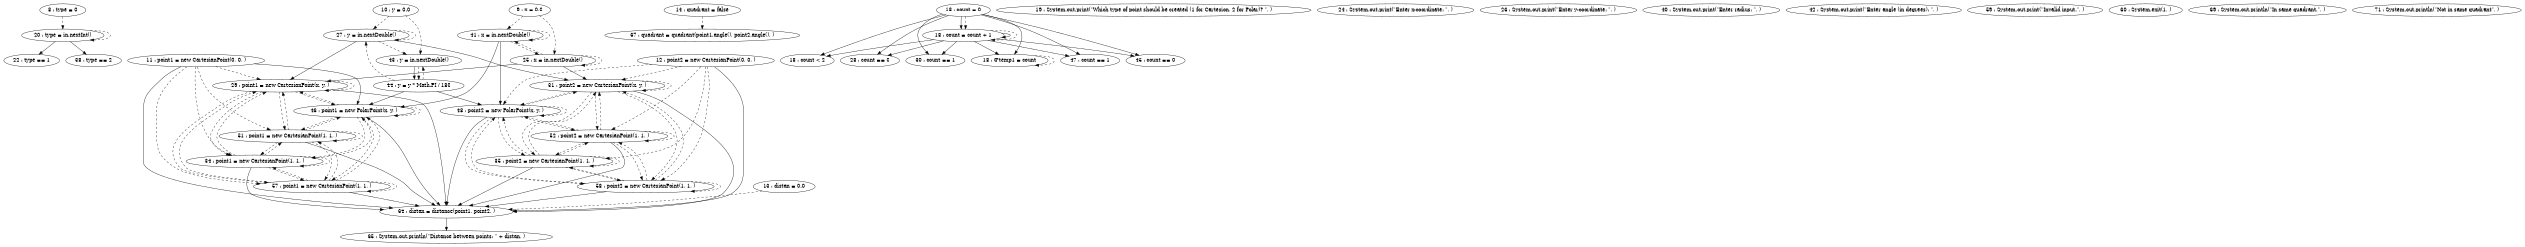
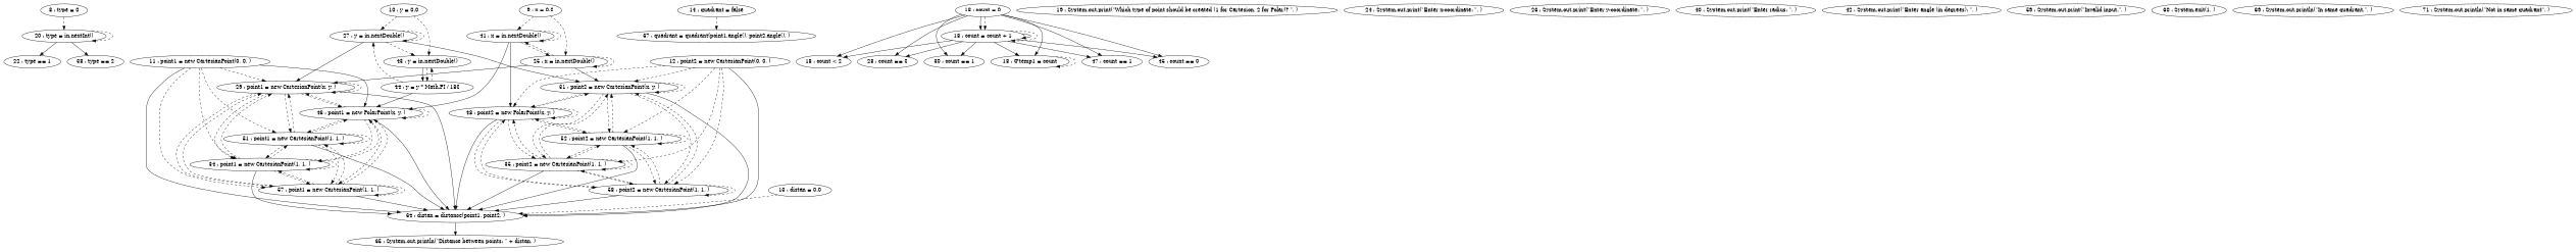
  digraph {
    edge [style=dashed]
    "8 : type = 0"
    "20 : type = in.nextInt()"
    "22 : type == 1"
    "38 : type == 2"
    "9 : x = 0.0"
    "41 : x = in.nextDouble()"
    "25 : x = in.nextDouble()"
    "46 : point1 = new PolarPoint(x, y, )"
    "48 : point2 = new PolarPoint(x, y, )"
    "29 : point1 = new CartesianPoint(x, y, )"
    "31 : point2 = new CartesianPoint(x, y, )"
    "64 : distan = distance(point1, point2, )"
    "57 : point1 = new CartesianPoint(1, 1, )"
    "34 : point1 = new CartesianPoint(1, 1, )"
    "51 : point1 = new CartesianPoint(1, 1, )"
    "58 : point2 = new CartesianPoint(1, 1, )"
    "35 : point2 = new CartesianPoint(1, 1, )"
    "52 : point2 = new CartesianPoint(1, 1, )"
    "10 : y = 0.0"
    "27 : y = in.nextDouble()"
    "43 : y = in.nextDouble()"
    "44 : y = y * Math.PI / 180"
    "11 : point1 = new CartesianPoint(0, 0, )"
    "65 : System.out.println(\"Distance between points: \" + distan, )"
    "12 : point2 = new CartesianPoint(0, 0, )"
    "13 : distan = 0.0"
    "14 : quadrant = false"
    "67 : quadrant = quadrant(point1.angle(), point2.angle(), )"
    "18 : count = 0"
    "18 : count < 2"
    "28 : count == 0"
    "30 : count == 1"
    "18 : @temp1 = count"
    "47 : count == 1"
    "45 : count == 0"
    "18 : count = count + 1"
    "19 : System.out.print(\"Which type of point should be created (1 for Cartesion, 2 for Polar)? \", )"
    "24 : System.out.print(\"Enter x-coordinate: \", )"
    "26 : System.out.print(\"Enter y-coordinate: \", )"
    "40 : System.out.print(\"Enter radius: \", )"
    "42 : System.out.print(\"Enter angle (in degrees): \", )"
    "59 : System.out.print(\"Invalid input.\", )"
    "60 : System.exit(1, )"
    "69 : System.out.println(\"In same quadrant.\", )"
    "71 : System.out.println(\"Not in same quadrant\", )"
    "8 : type = 0" -> "20 : type = in.nextInt()"
    "20 : type = in.nextInt()" -> "20 : type = in.nextInt()"
    "20 : type = in.nextInt()" -> "22 : type == 1" [style=""]
    "20 : type = in.nextInt()" -> "38 : type == 2" [style=""]
    "9 : x = 0.0" -> "41 : x = in.nextDouble()"
    "9 : x = 0.0" -> "25 : x = in.nextDouble()"
    "41 : x = in.nextDouble()" -> "41 : x = in.nextDouble()"
    "41 : x = in.nextDouble()" -> "25 : x = in.nextDouble()"
    "41 : x = in.nextDouble()" -> "46 : point1 = new PolarPoint(x, y, )" [style=""]
    "41 : x = in.nextDouble()" -> "48 : point2 = new PolarPoint(x, y, )" [style=""]
    "25 : x = in.nextDouble()" -> "41 : x = in.nextDouble()"
    "25 : x = in.nextDouble()" -> "25 : x = in.nextDouble()"
    "25 : x = in.nextDouble()" -> "29 : point1 = new CartesianPoint(x, y, )" [style=""]
    "25 : x = in.nextDouble()" -> "31 : point2 = new CartesianPoint(x, y, )" [style=""]
    "46 : point1 = new PolarPoint(x, y, )" -> "46 : point1 = new PolarPoint(x, y, )"
    "46 : point1 = new PolarPoint(x, y, )" -> "29 : point1 = new CartesianPoint(x, y, )"
    "46 : point1 = new PolarPoint(x, y, )" -> "64 : distan = distance(point1, point2, )" [style=""]
    "46 : point1 = new PolarPoint(x, y, )" -> "57 : point1 = new CartesianPoint(1, 1, )"
    "46 : point1 = new PolarPoint(x, y, )" -> "34 : point1 = new CartesianPoint(1, 1, )"
    "46 : point1 = new PolarPoint(x, y, )" -> "51 : point1 = new CartesianPoint(1, 1, )"
    "48 : point2 = new PolarPoint(x, y, )" -> "48 : point2 = new PolarPoint(x, y, )"
    "48 : point2 = new PolarPoint(x, y, )" -> "31 : point2 = new CartesianPoint(x, y, )"
    "48 : point2 = new PolarPoint(x, y, )" -> "64 : distan = distance(point1, point2, )" [style=""]
    "48 : point2 = new PolarPoint(x, y, )" -> "58 : point2 = new CartesianPoint(1, 1, )"
    "48 : point2 = new PolarPoint(x, y, )" -> "35 : point2 = new CartesianPoint(1, 1, )"
    "48 : point2 = new PolarPoint(x, y, )" -> "52 : point2 = new CartesianPoint(1, 1, )"
    "29 : point1 = new CartesianPoint(x, y, )" -> "46 : point1 = new PolarPoint(x, y, )"
    "29 : point1 = new CartesianPoint(x, y, )" -> "29 : point1 = new CartesianPoint(x, y, )"
    "29 : point1 = new CartesianPoint(x, y, )" -> "64 : distan = distance(point1, point2, )" [style=""]
    "29 : point1 = new CartesianPoint(x, y, )" -> "57 : point1 = new CartesianPoint(1, 1, )"
    "29 : point1 = new CartesianPoint(x, y, )" -> "34 : point1 = new CartesianPoint(1, 1, )"
    "29 : point1 = new CartesianPoint(x, y, )" -> "51 : point1 = new CartesianPoint(1, 1, )"
    "31 : point2 = new CartesianPoint(x, y, )" -> "48 : point2 = new PolarPoint(x, y, )"
    "31 : point2 = new CartesianPoint(x, y, )" -> "31 : point2 = new CartesianPoint(x, y, )"
    "31 : point2 = new CartesianPoint(x, y, )" -> "64 : distan = distance(point1, point2, )" [style=""]
    "31 : point2 = new CartesianPoint(x, y, )" -> "58 : point2 = new CartesianPoint(1, 1, )"
    "31 : point2 = new CartesianPoint(x, y, )" -> "35 : point2 = new CartesianPoint(1, 1, )"
    "31 : point2 = new CartesianPoint(x, y, )" -> "52 : point2 = new CartesianPoint(1, 1, )"
    "64 : distan = distance(point1, point2, )" -> "65 : System.out.println(\"Distance between points: \" + distan, )" [style=""]
    "57 : point1 = new CartesianPoint(1, 1, )" -> "46 : point1 = new PolarPoint(x, y, )"
    "57 : point1 = new CartesianPoint(1, 1, )" -> "29 : point1 = new CartesianPoint(x, y, )"
    "57 : point1 = new CartesianPoint(1, 1, )" -> "64 : distan = distance(point1, point2, )" [style=""]
    "57 : point1 = new CartesianPoint(1, 1, )" -> "57 : point1 = new CartesianPoint(1, 1, )"
    "57 : point1 = new CartesianPoint(1, 1, )" -> "34 : point1 = new CartesianPoint(1, 1, )"
    "57 : point1 = new CartesianPoint(1, 1, )" -> "51 : point1 = new CartesianPoint(1, 1, )"
    "34 : point1 = new CartesianPoint(1, 1, )" -> "46 : point1 = new PolarPoint(x, y, )"
    "34 : point1 = new CartesianPoint(1, 1, )" -> "29 : point1 = new CartesianPoint(x, y, )"
    "34 : point1 = new CartesianPoint(1, 1, )" -> "64 : distan = distance(point1, point2, )" [style=""]
    "34 : point1 = new CartesianPoint(1, 1, )" -> "57 : point1 = new CartesianPoint(1, 1, )"
    "34 : point1 = new CartesianPoint(1, 1, )" -> "34 : point1 = new CartesianPoint(1, 1, )"
    "34 : point1 = new CartesianPoint(1, 1, )" -> "51 : point1 = new CartesianPoint(1, 1, )"
    "51 : point1 = new CartesianPoint(1, 1, )" -> "46 : point1 = new PolarPoint(x, y, )"
    "51 : point1 = new CartesianPoint(1, 1, )" -> "29 : point1 = new CartesianPoint(x, y, )"
    "51 : point1 = new CartesianPoint(1, 1, )" -> "64 : distan = distance(point1, point2, )" [style=""]
    "51 : point1 = new CartesianPoint(1, 1, )" -> "57 : point1 = new CartesianPoint(1, 1, )"
    "51 : point1 = new CartesianPoint(1, 1, )" -> "34 : point1 = new CartesianPoint(1, 1, )"
    "51 : point1 = new CartesianPoint(1, 1, )" -> "51 : point1 = new CartesianPoint(1, 1, )"
    "58 : point2 = new CartesianPoint(1, 1, )" -> "48 : point2 = new PolarPoint(x, y, )"
    "58 : point2 = new CartesianPoint(1, 1, )" -> "31 : point2 = new CartesianPoint(x, y, )"
    "58 : point2 = new CartesianPoint(1, 1, )" -> "64 : distan = distance(point1, point2, )" [style=""]
    "58 : point2 = new CartesianPoint(1, 1, )" -> "58 : point2 = new CartesianPoint(1, 1, )"
    "58 : point2 = new CartesianPoint(1, 1, )" -> "35 : point2 = new CartesianPoint(1, 1, )"
    "58 : point2 = new CartesianPoint(1, 1, )" -> "52 : point2 = new CartesianPoint(1, 1, )"
    "35 : point2 = new CartesianPoint(1, 1, )" -> "48 : point2 = new PolarPoint(x, y, )"
    "35 : point2 = new CartesianPoint(1, 1, )" -> "31 : point2 = new CartesianPoint(x, y, )"
    "35 : point2 = new CartesianPoint(1, 1, )" -> "64 : distan = distance(point1, point2, )" [style=""]
    "35 : point2 = new CartesianPoint(1, 1, )" -> "58 : point2 = new CartesianPoint(1, 1, )"
    "35 : point2 = new CartesianPoint(1, 1, )" -> "35 : point2 = new CartesianPoint(1, 1, )"
    "35 : point2 = new CartesianPoint(1, 1, )" -> "52 : point2 = new CartesianPoint(1, 1, )"
    "52 : point2 = new CartesianPoint(1, 1, )" -> "48 : point2 = new PolarPoint(x, y, )"
    "52 : point2 = new CartesianPoint(1, 1, )" -> "31 : point2 = new CartesianPoint(x, y, )"
    "52 : point2 = new CartesianPoint(1, 1, )" -> "64 : distan = distance(point1, point2, )" [style=""]
    "52 : point2 = new CartesianPoint(1, 1, )" -> "58 : point2 = new CartesianPoint(1, 1, )"
    "52 : point2 = new CartesianPoint(1, 1, )" -> "35 : point2 = new CartesianPoint(1, 1, )"
    "52 : point2 = new CartesianPoint(1, 1, )" -> "52 : point2 = new CartesianPoint(1, 1, )"
    "10 : y = 0.0" -> "27 : y = in.nextDouble()"
    "10 : y = 0.0" -> "43 : y = in.nextDouble()"
    "27 : y = in.nextDouble()" -> "29 : point1 = new CartesianPoint(x, y, )" [style=""]
    "27 : y = in.nextDouble()" -> "31 : point2 = new CartesianPoint(x, y, )" [style=""]
    "27 : y = in.nextDouble()" -> "27 : y = in.nextDouble()"
    "27 : y = in.nextDouble()" -> "43 : y = in.nextDouble()"
    "43 : y = in.nextDouble()" -> "44 : y = y * Math.PI / 180" [style=""]
    "43 : y = in.nextDouble()" -> "44 : y = y * Math.PI / 180"
    "44 : y = y * Math.PI / 180" -> "46 : point1 = new PolarPoint(x, y, )" [style=""]
-   "44 : y = y * Math.PI / 180" -> "48 : point2 = new PolarPoint(x, y, )" [style=""]
    "44 : y = y * Math.PI / 180" -> "27 : y = in.nextDouble()"
    "44 : y = y * Math.PI / 180" -> "43 : y = in.nextDouble()"
    "11 : point1 = new CartesianPoint(0, 0, )" -> "46 : point1 = new PolarPoint(x, y, )" [style=solid]
    "11 : point1 = new CartesianPoint(0, 0, )" -> "29 : point1 = new CartesianPoint(x, y, )"
    "11 : point1 = new CartesianPoint(0, 0, )" -> "64 : distan = distance(point1, point2, )" [style=""]
    "11 : point1 = new CartesianPoint(0, 0, )" -> "57 : point1 = new CartesianPoint(1, 1, )"
    "11 : point1 = new CartesianPoint(0, 0, )" -> "34 : point1 = new CartesianPoint(1, 1, )"
    "11 : point1 = new CartesianPoint(0, 0, )" -> "51 : point1 = new CartesianPoint(1, 1, )"
    "12 : point2 = new CartesianPoint(0, 0, )" -> "48 : point2 = new PolarPoint(x, y, )"
    "12 : point2 = new CartesianPoint(0, 0, )" -> "31 : point2 = new CartesianPoint(x, y, )"
    "12 : point2 = new CartesianPoint(0, 0, )" -> "64 : distan = distance(point1, point2, )" [style=""]
    "12 : point2 = new CartesianPoint(0, 0, )" -> "58 : point2 = new CartesianPoint(1, 1, )"
    "12 : point2 = new CartesianPoint(0, 0, )" -> "35 : point2 = new CartesianPoint(1, 1, )"
    "12 : point2 = new CartesianPoint(0, 0, )" -> "52 : point2 = new CartesianPoint(1, 1, )"
    "13 : distan = 0.0" -> "64 : distan = distance(point1, point2, )"
    "14 : quadrant = false" -> "67 : quadrant = quadrant(point1.angle(), point2.angle(), )"
    "18 : count = 0" -> "18 : count < 2" [style=""]
    "18 : count = 0" -> "28 : count == 0" [style=""]
    "18 : count = 0" -> "30 : count == 1" [style=""]
    "18 : count = 0" -> "18 : @temp1 = count" [style=""]
    "18 : count = 0" -> "47 : count == 1" [style=""]
    "18 : count = 0" -> "45 : count == 0" [style=""]
    "18 : count = 0" -> "18 : count = count + 1" [style=""]
    "18 : count = 0" -> "18 : count = count + 1"
    "18 : @temp1 = count" -> "18 : @temp1 = count"
    "18 : count = count + 1" -> "18 : count < 2" [style=""]
    "18 : count = count + 1" -> "28 : count == 0" [style=""]
    "18 : count = count + 1" -> "30 : count == 1" [style=""]
    "18 : count = count + 1" -> "18 : @temp1 = count" [style=""]
    "18 : count = count + 1" -> "47 : count == 1" [style=""]
    "18 : count = count + 1" -> "45 : count == 0" [style=""]
    "18 : count = count + 1" -> "18 : count = count + 1" [style=""]
    "18 : count = count + 1" -> "18 : count = count + 1"
  }
